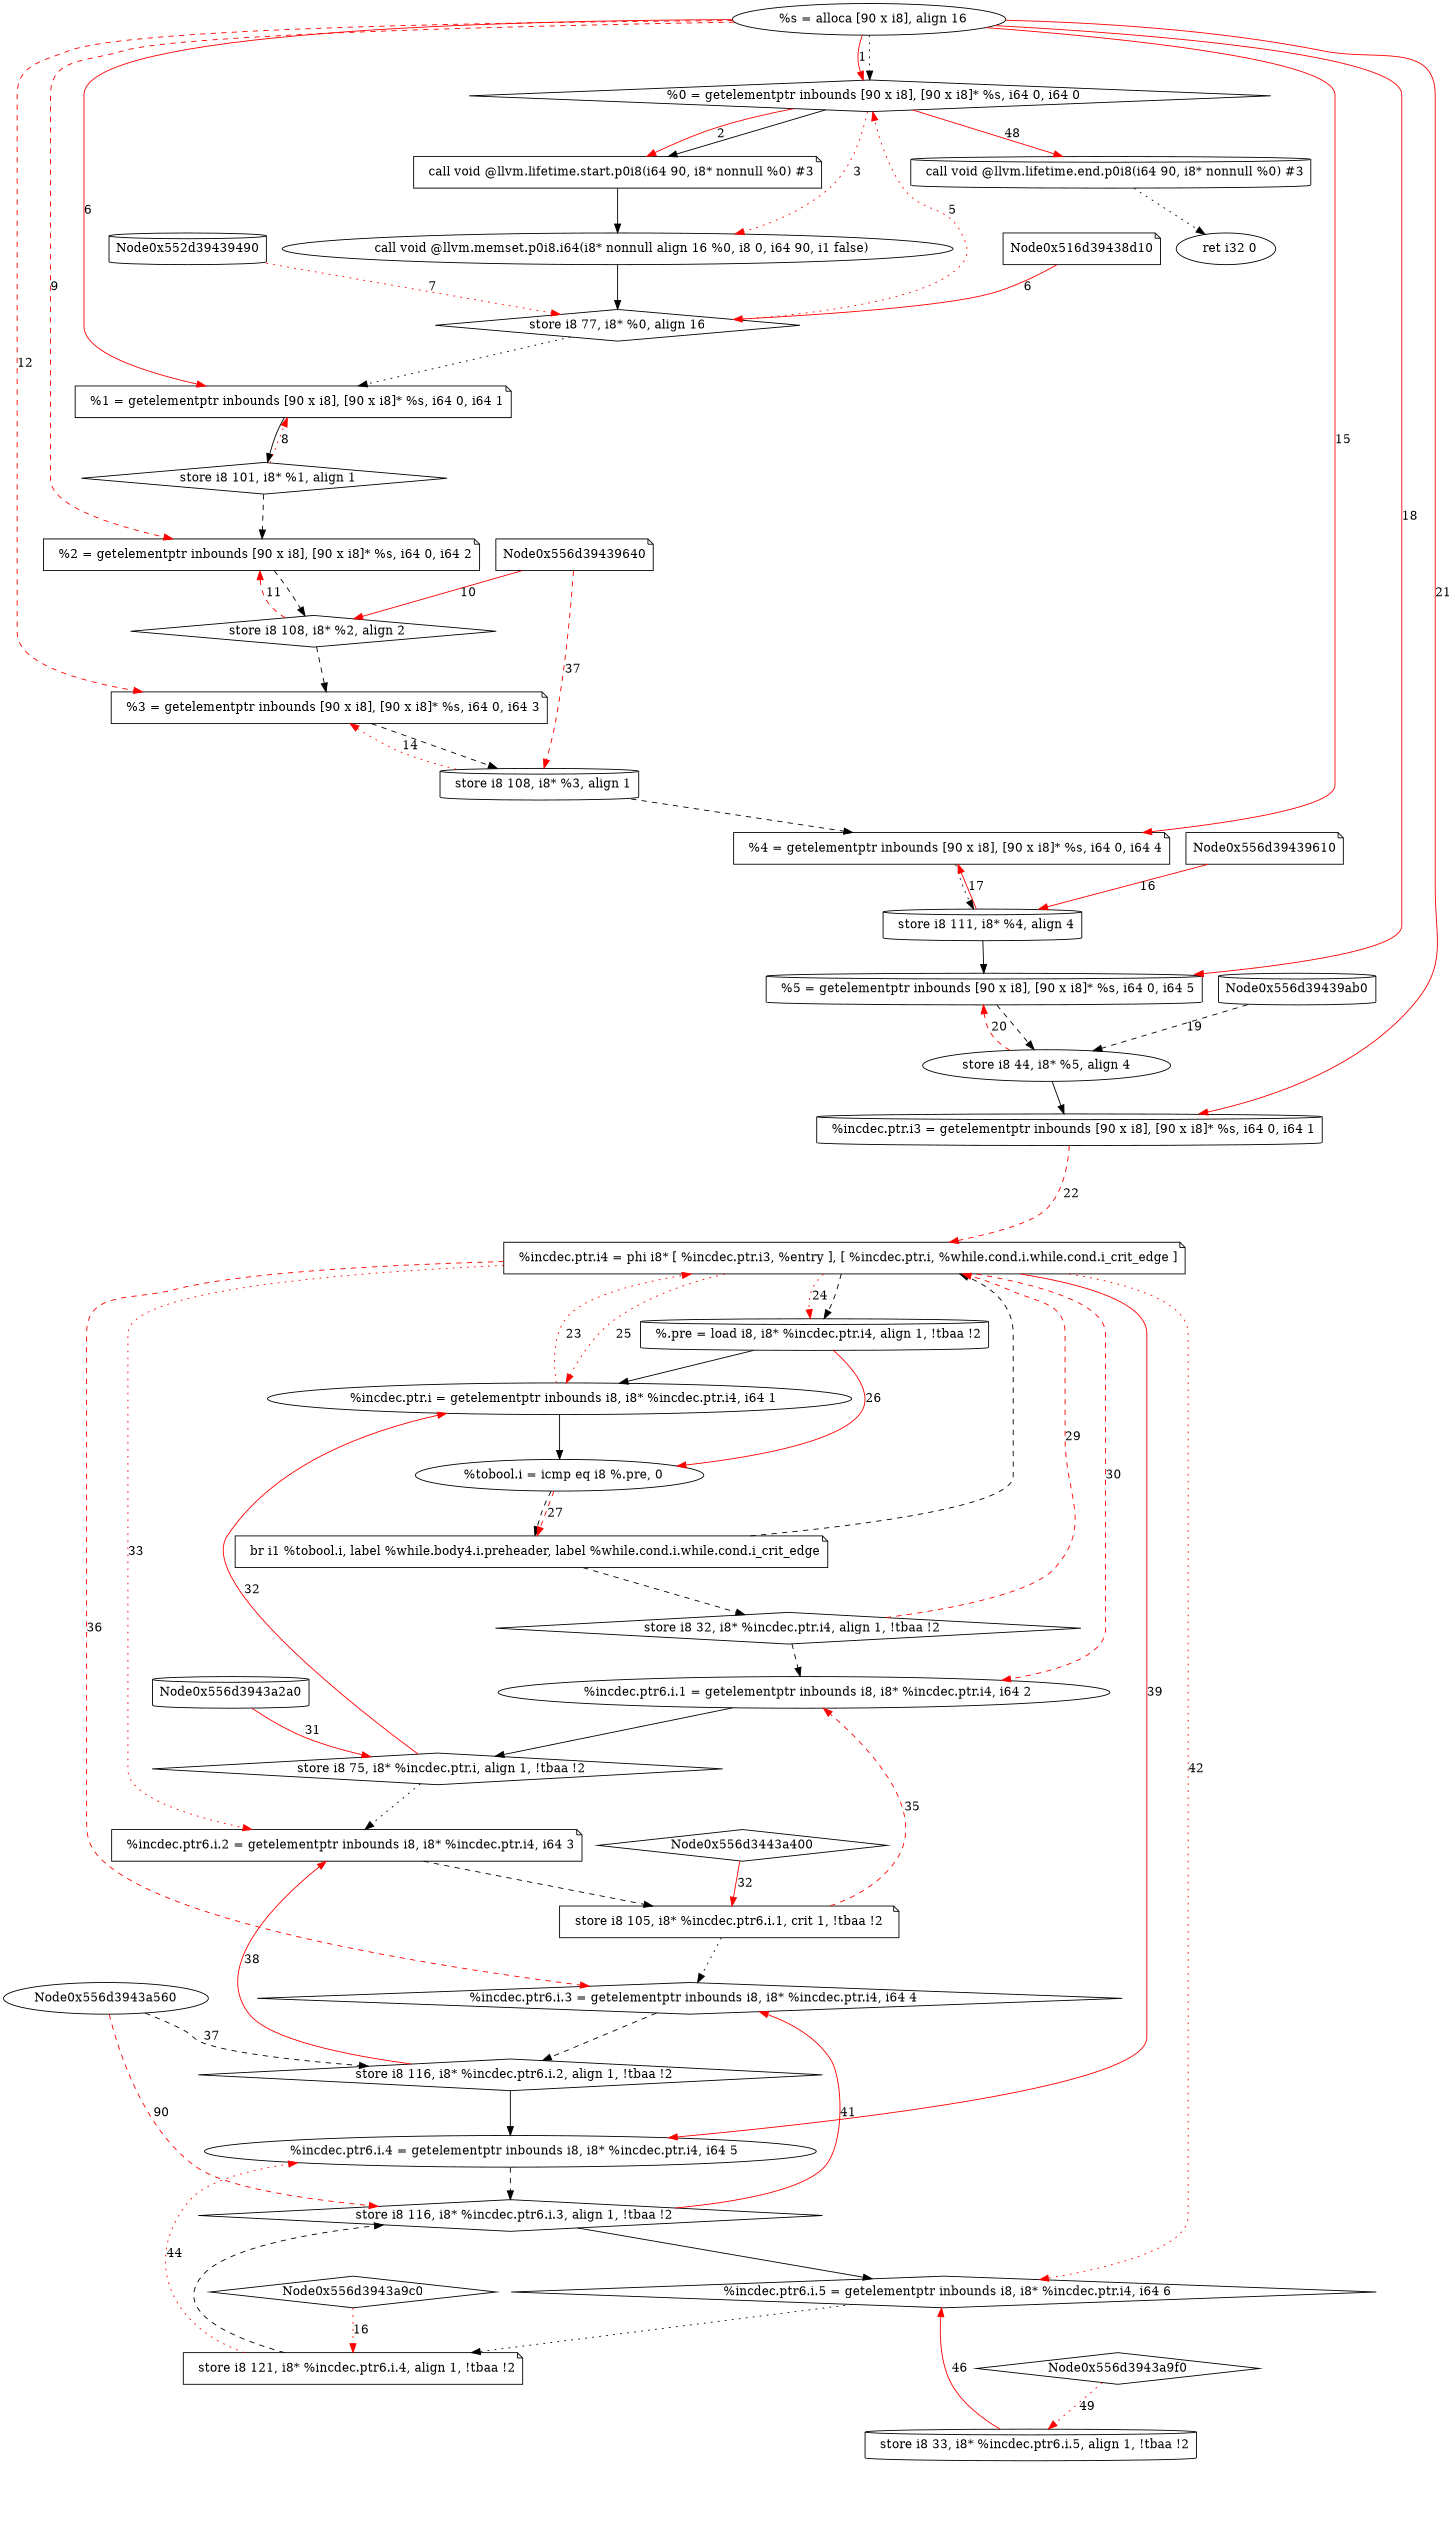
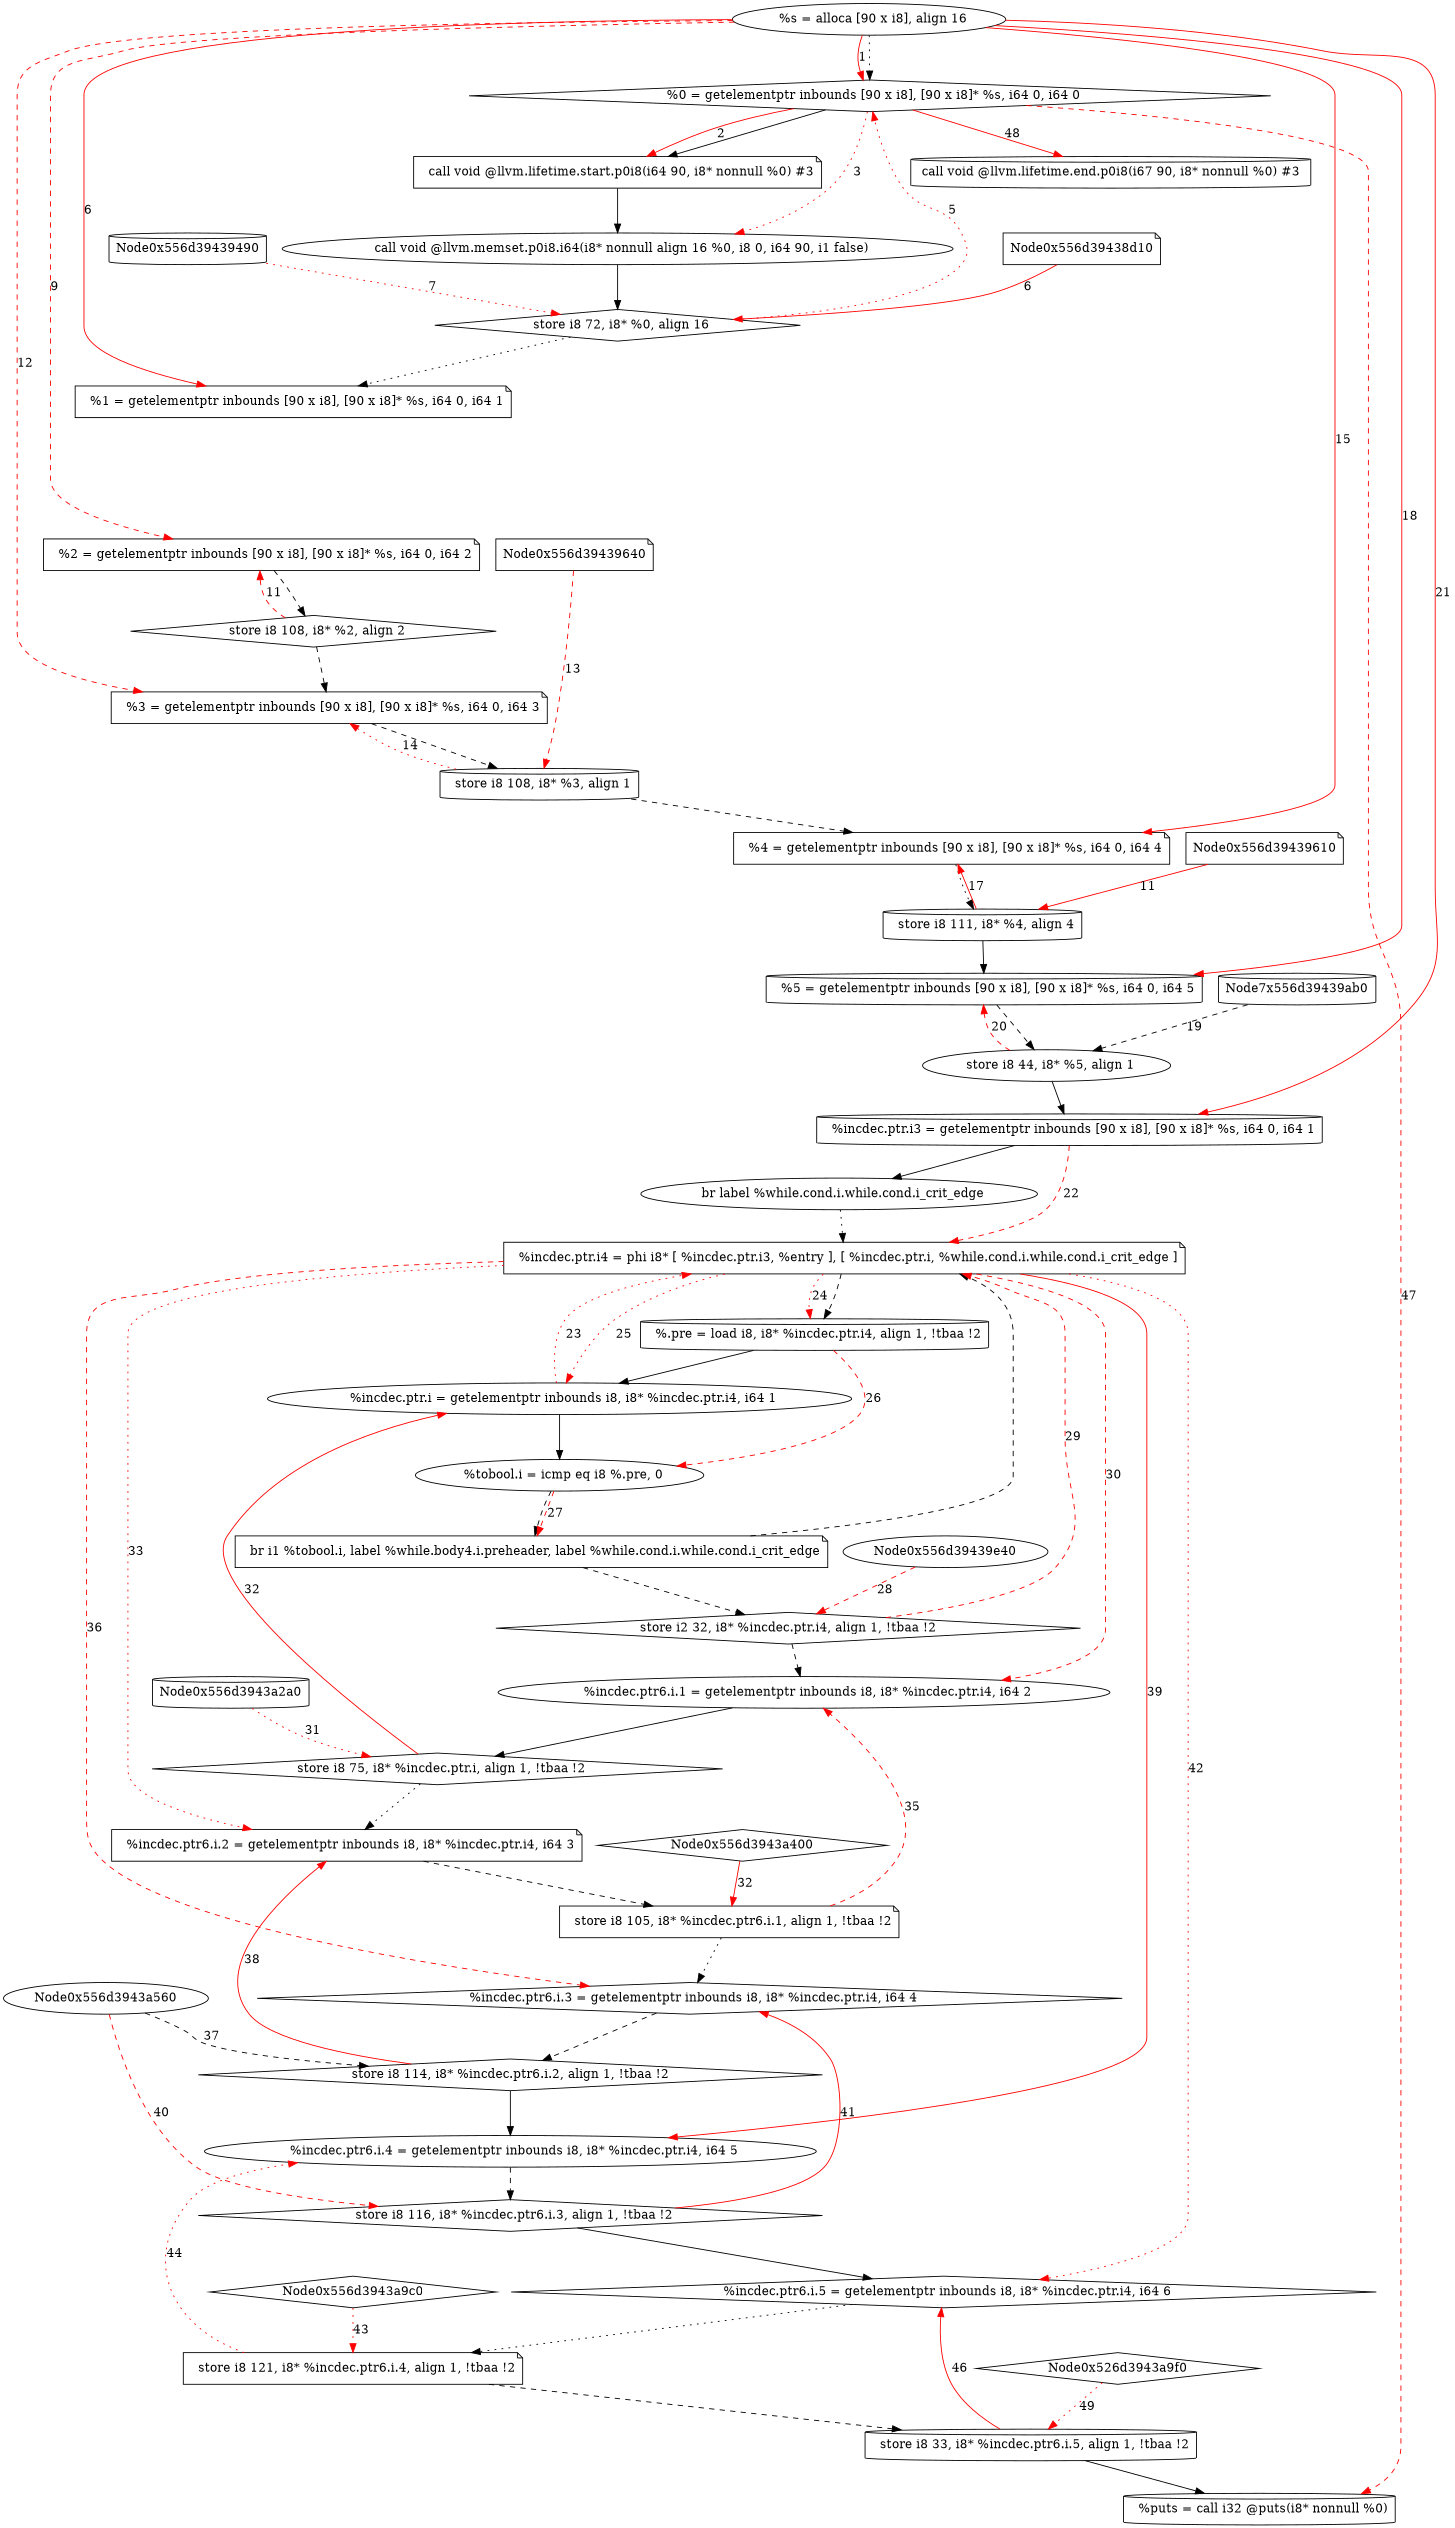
  digraph {
    node [shape=diamond]
    edge [style=dashed color=red]
    n1 [label="  %s = alloca [90 x i8], align 16" shape=ellipse]
    n2 [label="  %0 = getelementptr inbounds [90 x i8], [90 x i8]* %s, i64 0, i64 0"]
    n3 [label="  %1 = getelementptr inbounds [90 x i8], [90 x i8]* %s, i64 0, i64 1" shape=note]
    n4 [label="  %2 = getelementptr inbounds [90 x i8], [90 x i8]* %s, i64 0, i64 2" shape=note]
    n5 [label="  %3 = getelementptr inbounds [90 x i8], [90 x i8]* %s, i64 0, i64 3" shape=note]
    n6 [label="  %4 = getelementptr inbounds [90 x i8], [90 x i8]* %s, i64 0, i64 4" shape=note]
    n7 [label="  %5 = getelementptr inbounds [90 x i8], [90 x i8]* %s, i64 0, i64 5" shape=cylinder]
    n8 [label="  %incdec.ptr.i3 = getelementptr inbounds [90 x i8], [90 x i8]* %s, i64 0, i64 1" shape=cylinder]
    n9 [label="  call void @llvm.lifetime.start.p0i8(i64 90, i8* nonnull %0) #3" shape=note]
    n10 [label="  call void @llvm.memset.p0i8.i64(i8* nonnull align 16 %0, i8 0, i64 90, i1 false)" shape=ellipse]
-   n12 [label="  call void @llvm.lifetime.end.p0i8(i64 90, i8* nonnull %0) #3" shape=cylinder]
-   n13 [label="  store i8 101, i8* %1, align 1"]
+   n11 [label="  %puts = call i32 @puts(i8* nonnull %0)" shape=cylinder]
+   n12 [label="call void @llvm.lifetime.end.p0i8(i67 90, i8* nonnull %0) #3" shape=cylinder]
    n14 [label="  store i8 108, i8* %2, align 2"]
    n15 [label="  store i8 108, i8* %3, align 1" shape=cylinder]
    n16 [label="  store i8 111, i8* %4, align 4" shape=cylinder]
-   n17 [label="store i8 44, i8* %5, align 4" shape=ellipse]
+   n17 [label="  store i8 44, i8* %5, align 1" shape=ellipse]
+   n18 [label="  br label %while.cond.i.while.cond.i_crit_edge" shape=ellipse]
    n19 [label="  %incdec.ptr.i4 = phi i8* [ %incdec.ptr.i3, %entry ], [ %incdec.ptr.i, %while.cond.i.while.cond.i_crit_edge ]" shape=note]
-   n20 [label="store i8 77, i8* %0, align 16"]
-   n21 [label="  ret i32 0" shape=ellipse]
+   n20 [label="  store i8 72, i8* %0, align 16"]
    n22 [label="  %.pre = load i8, i8* %incdec.ptr.i4, align 1, !tbaa !2" shape=cylinder]
    n23 [label="  %incdec.ptr.i = getelementptr inbounds i8, i8* %incdec.ptr.i4, i64 1" shape=ellipse]
    n24 [label="  %incdec.ptr6.i.1 = getelementptr inbounds i8, i8* %incdec.ptr.i4, i64 2" shape=ellipse]
    n25 [label="  %incdec.ptr6.i.2 = getelementptr inbounds i8, i8* %incdec.ptr.i4, i64 3" shape=note]
    n26 [label="  %incdec.ptr6.i.3 = getelementptr inbounds i8, i8* %incdec.ptr.i4, i64 4"]
    n27 [label="  %incdec.ptr6.i.4 = getelementptr inbounds i8, i8* %incdec.ptr.i4, i64 5" shape=ellipse]
    n28 [label="  %incdec.ptr6.i.5 = getelementptr inbounds i8, i8* %incdec.ptr.i4, i64 6"]
    n29 [label="  %tobool.i = icmp eq i8 %.pre, 0" shape=ellipse]
    n30 [label="  store i8 75, i8* %incdec.ptr.i, align 1, !tbaa !2"]
-   n31 [label="store i8 105, i8* %incdec.ptr6.i.1, crit 1, !tbaa !2" shape=note]
-   n32 [label="  store i8 116, i8* %incdec.ptr6.i.2, align 1, !tbaa !2"]
+   n31 [label="  store i8 105, i8* %incdec.ptr6.i.1, align 1, !tbaa !2" shape=note]
+   n32 [label="store i8 114, i8* %incdec.ptr6.i.2, align 1, !tbaa !2"]
    n33 [label="  store i8 116, i8* %incdec.ptr6.i.3, align 1, !tbaa !2"]
    n34 [label="  store i8 121, i8* %incdec.ptr6.i.4, align 1, !tbaa !2" shape=note]
    n35 [label="  br i1 %tobool.i, label %while.body4.i.preheader, label %while.cond.i.while.cond.i_crit_edge" shape=note]
-   n36 [label="  store i8 32, i8* %incdec.ptr.i4, align 1, !tbaa !2"]
+   n36 [label="store i2 32, i8* %incdec.ptr.i4, align 1, !tbaa !2"]
    n37 [label="  store i8 33, i8* %incdec.ptr6.i.5, align 1, !tbaa !2" shape=cylinder]
-   Node0x556d39438d10 [shape=note label=Node0x516d39438d10]
-   Node0x556d39439490 [shape=cylinder label=Node0x552d39439490]
+   Node0x556d39438d10 [shape=note]
+   Node0x556d39439490 [shape=cylinder]
    Node0x556d39439640 [shape=note]
    Node0x556d39439610 [shape=note]
-   Node0x556d39439ab0 [shape=cylinder]
+   Node0x556d39439ab0 [shape=cylinder label=Node7x556d39439ab0]
+   Node0x556d39439e40 [shape=ellipse]
    Node0x556d3943a2a0 [shape=cylinder]
-   Node0x556d3943a400 [label=Node0x556d3443a400]
+   Node0x556d3943a400
    Node0x556d3943a560 [shape=ellipse]
    Node0x556d3943a9c0
-   Node0x556d3943a9f0
+   Node0x556d3943a9f0 [label=Node0x526d3943a9f0]
    n1 -> n2 [style=dotted color=""]
    n1 -> n2 [label=1 style=solid]
    n1 -> n3 [label=6 style=solid]
    n1 -> n4 [label=9]
    n1 -> n5 [label=12]
    n1 -> n6 [label=15 style=solid]
    n1 -> n7 [label=18 style=solid]
    n1 -> n8 [label=21 style=solid]
    n2 -> n9 [style=solid color=""]
    n2 -> n9 [label=2 style=solid]
    n2 -> n10 [label=3 style=dotted]
+   n2 -> n11 [label=47]
    n2 -> n12 [label=48 style=solid]
-   n3 -> n13 [style=solid color=""]
    n4 -> n14 [color=""]
    n5 -> n15 [color=""]
    n6 -> n16 [style=dotted color=""]
    n7 -> n17 [color=""]
+   n8 -> n18 [style=solid color=""]
    n8 -> n19 [label=22]
    n9 -> n10 [style=solid color=""]
    n10 -> n20 [style=solid color=""]
-   n12 -> n21 [style=dotted color=""]
-   n13 -> n3 [label=8 style=dotted]
-   n13 -> n4 [color=""]
    n14 -> n4 [label=11]
    n14 -> n5 [color=""]
    n15 -> n5 [label=14 style=dotted]
    n15 -> n6 [color=""]
    n16 -> n6 [label=17 style=solid]
    n16 -> n7 [style=solid color=""]
    n17 -> n7 [label=20]
    n17 -> n8 [style=solid color=""]
+   n18 -> n19 [style=dotted color=""]
    n19 -> n22 [color=""]
    n19 -> n22 [label=24 style=dotted]
    n19 -> n23 [label=25 style=dotted]
    n19 -> n24 [label=30]
    n19 -> n25 [label=33 style=dotted]
    n19 -> n26 [label=36]
    n19 -> n27 [label=39 style=solid]
    n19 -> n28 [label=42 style=dotted]
    n20 -> n2 [label=5 style=dotted]
    n20 -> n3 [style=dotted color=""]
    n22 -> n23 [style=solid color=""]
-   n22 -> n29 [label=26 style=solid]
+   n22 -> n29 [label=26]
    n23 -> n19 [label=23 style=dotted]
    n23 -> n29 [style=solid color=""]
    n24 -> n30 [style=solid color=""]
    n25 -> n31 [color=""]
    n26 -> n32 [color=""]
    n27 -> n33 [color=""]
    n28 -> n34 [style=dotted color=""]
    n29 -> n35 [color=""]
    n29 -> n35 [label=27]
    n30 -> n23 [label=32 style=solid]
    n30 -> n25 [style=dotted color=""]
    n31 -> n24 [label=35]
    n31 -> n26 [style=dotted color=""]
    n32 -> n25 [label=38 style=solid]
    n32 -> n27 [style=solid color=""]
    n33 -> n26 [label=41 style=solid]
    n33 -> n28 [style=solid color=""]
    n34 -> n27 [label=44 style=dotted]
-   n34 -> n33 [color=""]
+   n34 -> n37 [color=""]
    n35 -> n19 [color=""]
    n35 -> n36 [color=""]
    n36 -> n19 [label=29]
    n36 -> n24 [color=""]
+   n37 -> n11 [style=solid color=""]
    n37 -> n28 [label=46 style=solid]
    Node0x556d39438d10 -> n20 [label=6 style=solid]
    Node0x556d39439490 -> n20 [label=7 style=dotted]
-   Node0x556d39439640 -> n14 [label=10 style=solid]
-   Node0x556d39439640 -> n15 [label=37]
-   Node0x556d39439610 -> n16 [label=16 style=solid]
+   Node0x556d39439640 -> n15 [label=13]
+   Node0x556d39439610 -> n16 [label=11 style=solid]
    Node0x556d39439ab0 -> n17 [color=black label=19]
-   Node0x556d3943a2a0 -> n30 [label=31 style=solid]
+   Node0x556d39439e40 -> n36 [label=28]
+   Node0x556d3943a2a0 -> n30 [label=31 style=dotted]
    Node0x556d3943a400 -> n31 [label=32 style=solid]
    Node0x556d3943a560 -> n32 [color=black label=37]
-   Node0x556d3943a560 -> n33 [label=90]
-   Node0x556d3943a9c0 -> n34 [label=16 style=dotted]
+   Node0x556d3943a560 -> n33 [label=40]
+   Node0x556d3943a9c0 -> n34 [label=43 style=dotted]
    Node0x556d3943a9f0 -> n37 [label=49 style=dotted]
  }
